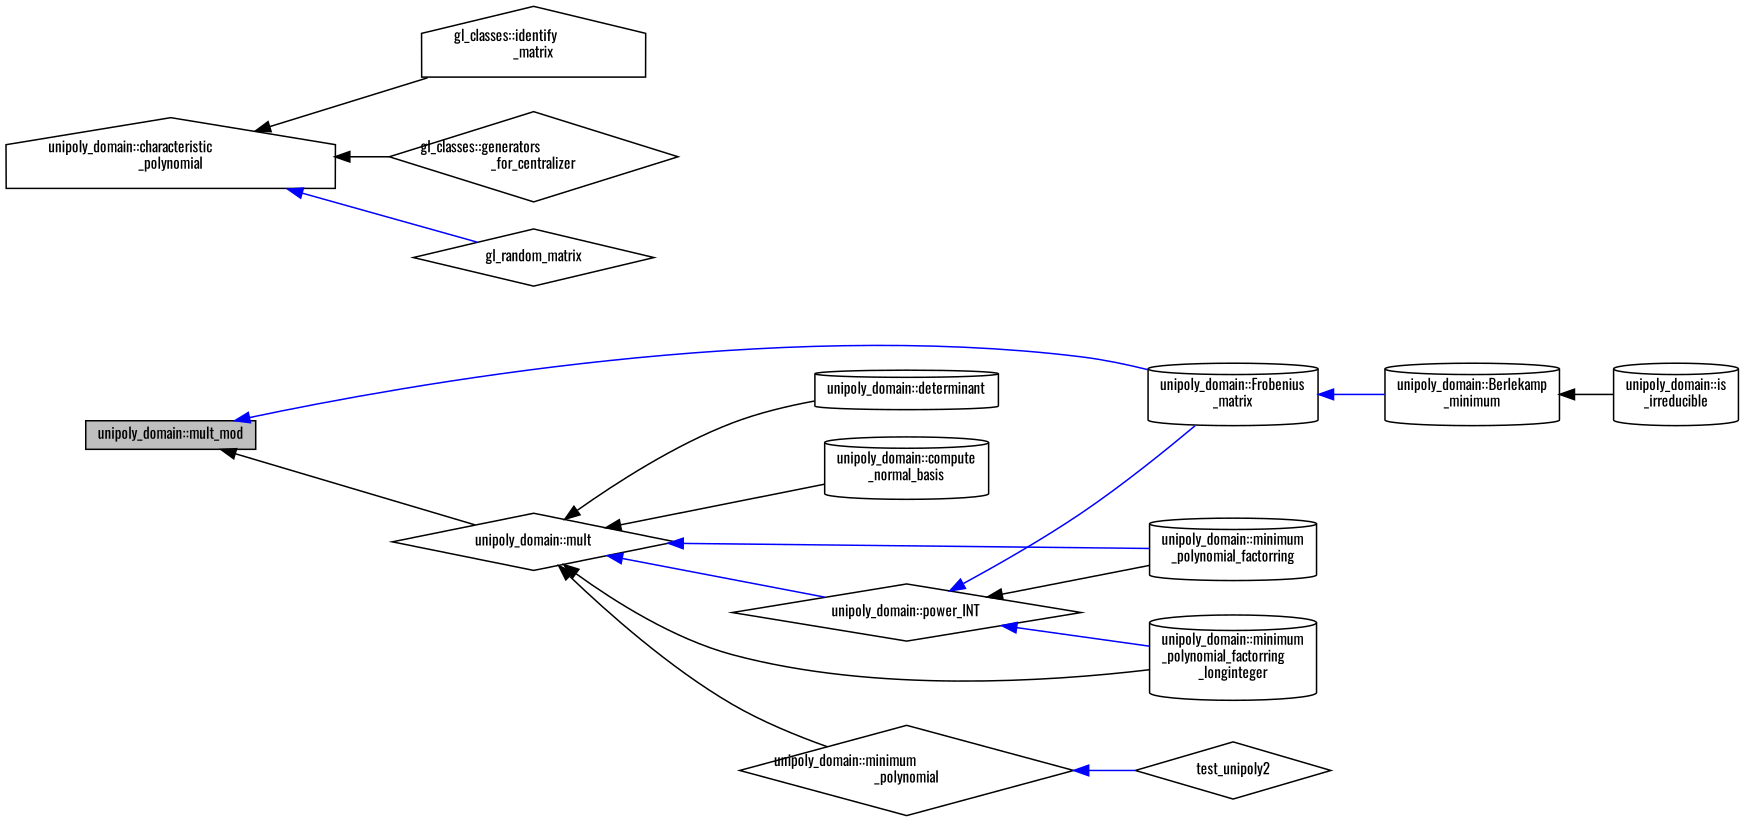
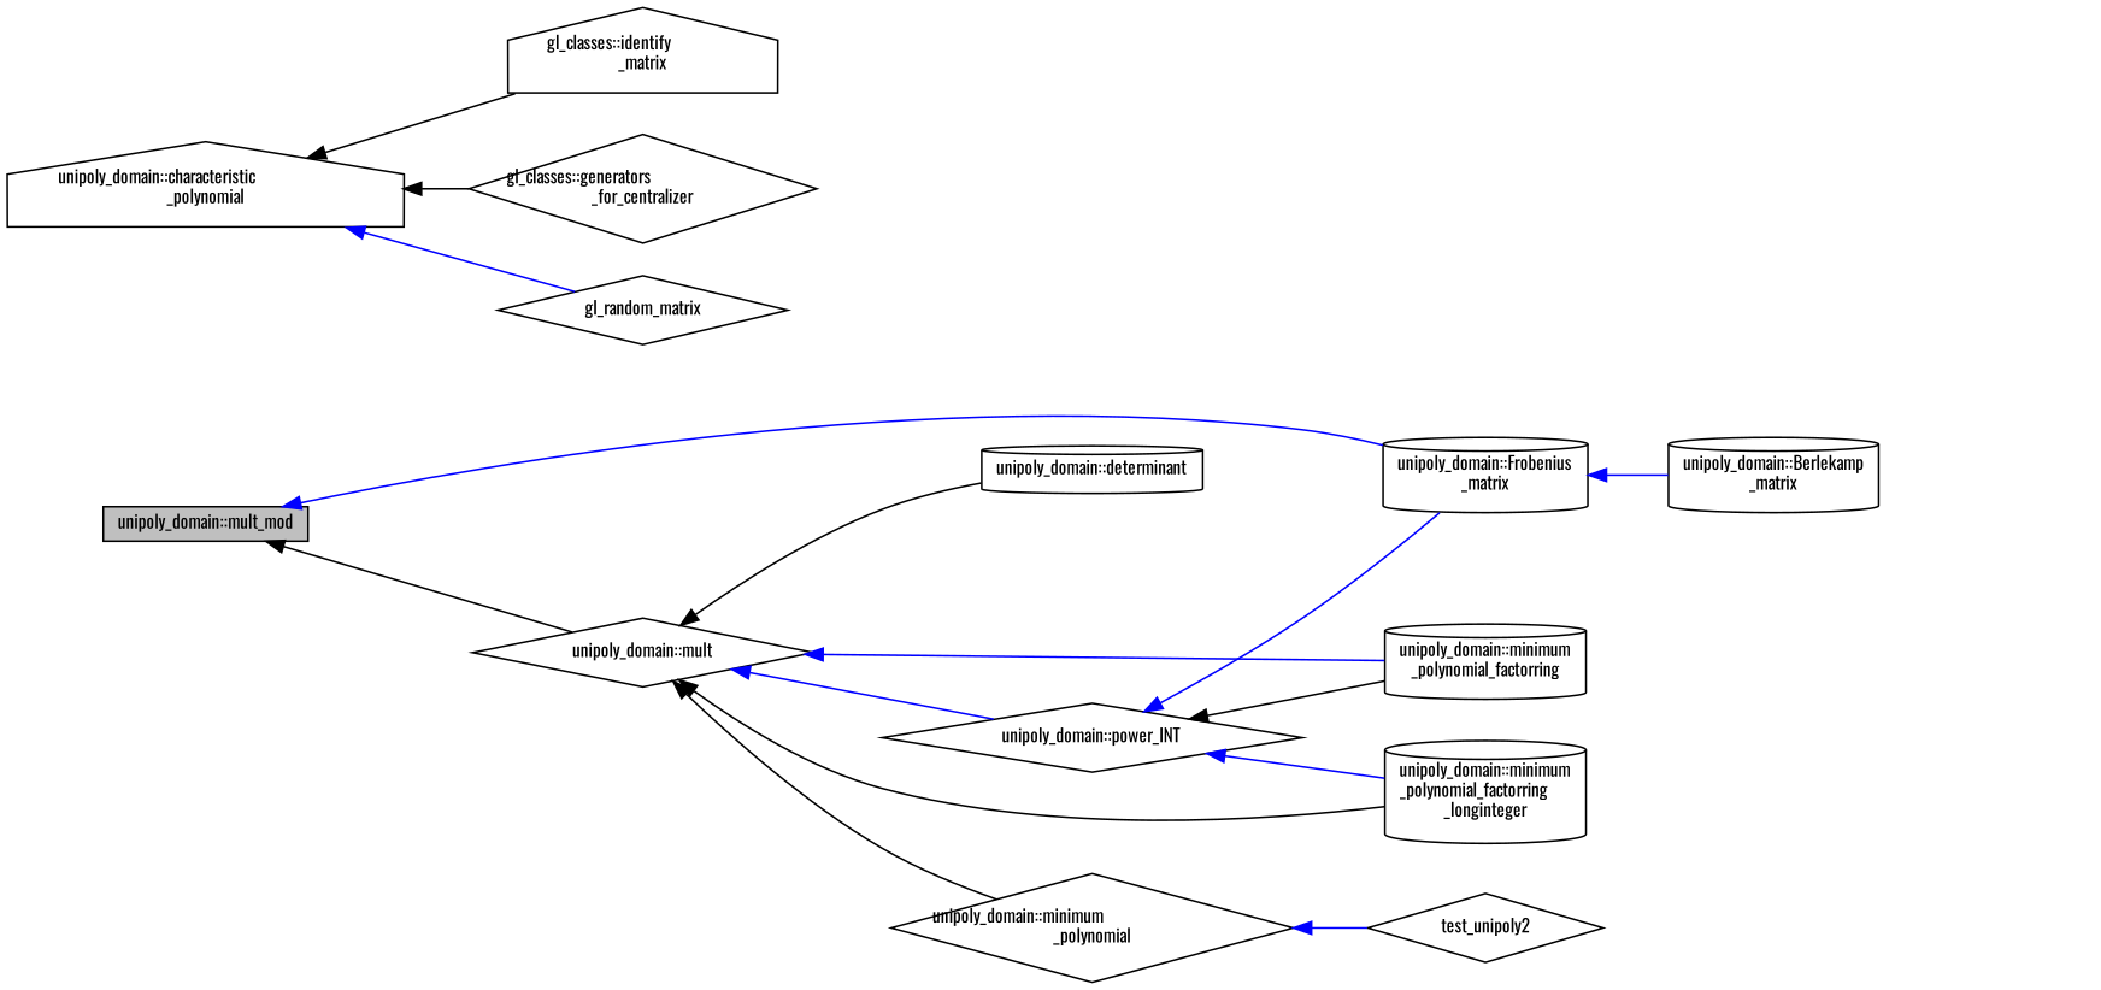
  digraph {
    fontname=Oswald
    rankdir=LR
    node [color=black fillcolor=white fontname=Oswald fontsize=10 shape=cylinder style=filled]
    edge [color=black dir=back fontname=Oswald fontsize=10 labelfontname=Helvetica labelfontsize=10 style=solid]
    n1 [fillcolor=grey75 fontcolor=black height=0.2 label="unipoly_domain::mult_mod" shape=box width=0.4]
    n2 [height=0.2 label="unipoly_domain::mult" shape=diamond width=0.4]
    n3 [height=0.2 label="unipoly_domain::Frobenius\l_matrix" width=0.4]
-   n4 [height=0.2 label="unipoly_domain::compute\l_normal_basis" width=0.4]
    n5 [height=0.2 label="unipoly_domain::power_INT" shape=diamond width=0.4]
    n6 [height=0.2 label="unipoly_domain::minimum\l_polynomial_factorring" width=0.4]
    n7 [height=0.2 label="unipoly_domain::minimum\l_polynomial_factorring\l_longinteger" width=0.4]
    n8 [height=0.2 label="unipoly_domain::minimum\l_polynomial" shape=diamond width=0.4]
    n9 [height=0.2 label="unipoly_domain::determinant" width=0.4]
-   n10 [height=0.2 label="unipoly_domain::Berlekamp\l_minimum" width=0.4]
+   n10 [height=0.2 label="unipoly_domain::Berlekamp\l_matrix" width=0.4]
    n11 [height=0.2 label=test_unipoly2 shape=diamond width=0.4]
-   n12 [height=0.2 label="unipoly_domain::is\l_irreducible" width=0.4]
    n13 [height=0.2 label="unipoly_domain::characteristic\l_polynomial" shape=house width=0.4]
    n14 [height=0.2 label="gl_classes::identify\l_matrix" shape=house width=0.4]
    n15 [height=0.2 label="gl_classes::generators\l_for_centralizer" shape=diamond width=0.4]
    n16 [height=0.2 label=gl_random_matrix shape=diamond width=0.4]
    n1 -> n2
    n1 -> n3 [color=blue]
-   n2 -> n4
    n2 -> n5 [color=blue]
    n2 -> n6 [color=blue]
    n2 -> n7
    n2 -> n8
    n2 -> n9
    n3 -> n10 [color=blue]
    n5 -> n3 [color=blue]
    n5 -> n6
    n5 -> n7 [color=blue]
    n8 -> n11 [color=blue]
-   n10 -> n12
    n13 -> n14
    n13 -> n15
    n13 -> n16 [color=blue]
  }
